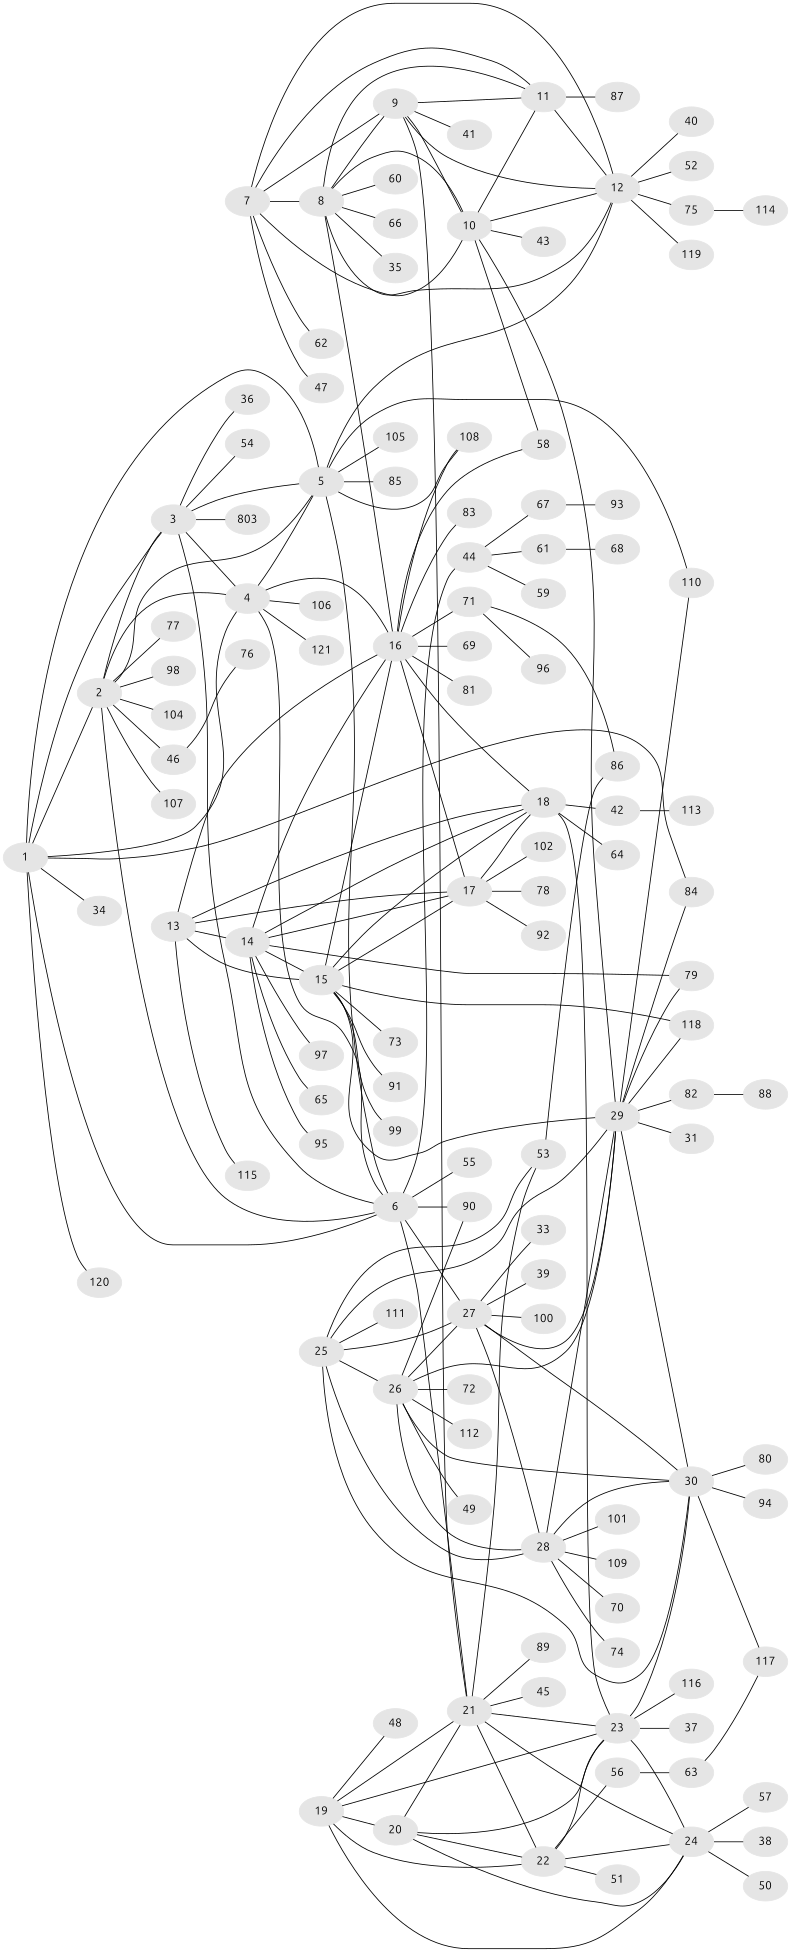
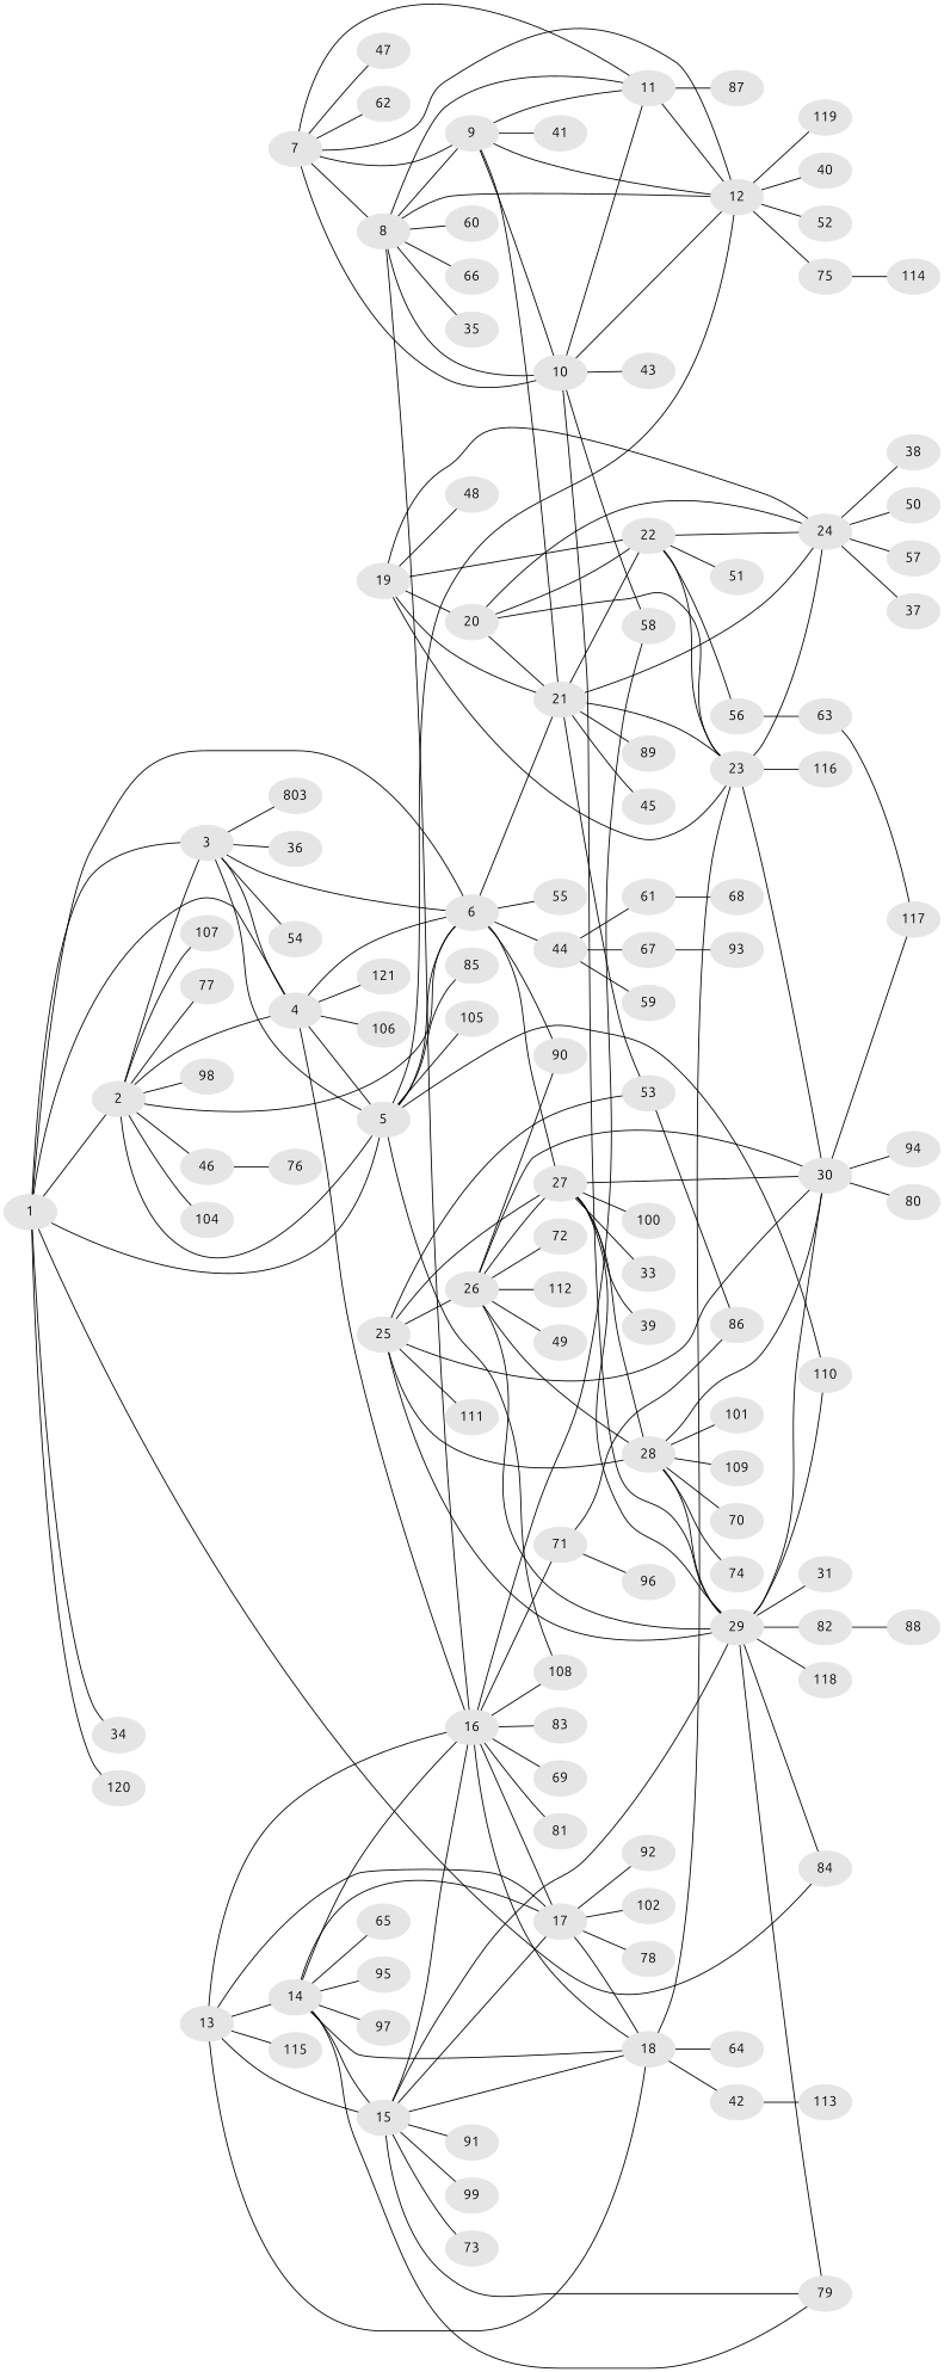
  graph {
    fontname=Ubuntu
    rankdir=LR
    node [color=gray90 fontname=Ubuntu style=filled]
    edge [fontname=Ubuntu]
    1
    2
    3
    4
    5
    6
    34
    84
    120
    46
    77
    98
    104
    107
    36
    54
    n17 [label=803]
    16
    106
    121
    12
    85
    105
    108
    110
    21
    27
    44
    55
    90
    76
    58
    17
    18
    69
    71
    81
    83
    40
    52
    75
    119
    23
    22
    24
    45
    53
    89
    29
    30
    28
    33
    39
    100
    59
    61
    67
    7
    8
    9
    10
    11
    47
    62
    35
    60
    66
    41
    43
    87
    79
    118
    31
    82
    114
    13
    14
    15
    115
    65
    95
    97
    73
    91
    99
    78
    92
    102
    42
    64
    86
    96
    116
    113
    19
    20
    48
    51
    56
    37
    38
    50
    57
    63
    80
    94
    117
    25
    26
    111
    49
    72
    112
    70
    74
    101
    109
    88
    68
    93
    1 -- 2
    1 -- 3
    1 -- 4
    1 -- 5
    1 -- 6
    1 -- 34
    1 -- 84
    1 -- 120
    2 -- 3
    2 -- 4
    2 -- 5
    2 -- 6
    2 -- 46
    2 -- 77
    2 -- 98
    2 -- 104
    2 -- 107
    3 -- 4
    3 -- 5
    3 -- 6
    3 -- 36
    3 -- 54
    3 -- n17
    4 -- 5
    4 -- 6
    4 -- 16
    4 -- 106
    4 -- 121
    5 -- 6
    5 -- 12
    5 -- 85
    5 -- 105
    5 -- 108
    5 -- 110
    6 -- 21
    6 -- 27
    6 -- 44
    6 -- 55
    6 -- 90
    46 -- 76
    16 -- 108
    16 -- 58
    16 -- 17
    16 -- 18
    16 -- 69
    16 -- 71
    16 -- 81
    16 -- 83
    12 -- 40
    12 -- 52
    12 -- 75
    12 -- 119
    21 -- 23
    21 -- 22
    21 -- 24
    21 -- 45
    21 -- 53
    21 -- 89
    27 -- 29
    27 -- 30
    27 -- 28
    27 -- 33
    27 -- 39
    27 -- 100
    44 -- 59
    44 -- 61
    44 -- 67
    17 -- 18
    17 -- 78
    17 -- 92
    17 -- 102
    18 -- 23
    18 -- 42
    18 -- 64
    71 -- 86
    71 -- 96
    75 -- 114
    23 -- 24
    23 -- 30
    23 -- 116
    22 -- 23
    22 -- 24
    22 -- 51
    22 -- 56
-   23 -- 37
+   24 -- 37
    24 -- 38
    24 -- 50
    24 -- 57
    53 -- 86
    29 -- 84
    29 -- 110
    29 -- 30
    29 -- 79
    29 -- 118
    29 -- 31
    29 -- 82
    30 -- 80
    30 -- 94
    30 -- 117
    28 -- 29
    28 -- 30
    28 -- 70
    28 -- 74
    28 -- 101
    28 -- 109
    61 -- 68
    67 -- 93
    7 -- 12
    7 -- 8
    7 -- 9
    7 -- 10
    7 -- 11
    7 -- 47
    7 -- 62
    8 -- 16
    8 -- 12
    8 -- 9
    8 -- 10
    8 -- 11
    8 -- 35
    8 -- 60
    8 -- 66
    9 -- 12
    9 -- 21
    9 -- 10
    9 -- 11
    9 -- 41
    10 -- 12
    10 -- 58
    10 -- 29
    10 -- 11
    10 -- 43
    11 -- 12
    11 -- 87
    82 -- 88
    13 -- 16
    13 -- 17
    13 -- 18
    13 -- 14
    13 -- 15
    13 -- 115
    14 -- 16
    14 -- 17
    14 -- 18
    14 -- 79
    14 -- 15
    14 -- 65
    14 -- 95
    14 -- 97
    15 -- 16
    15 -- 17
    15 -- 18
    15 -- 29
-   15 -- 118
+   15 -- 79
    15 -- 73
    15 -- 91
    15 -- 99
    42 -- 113
    19 -- 21
    19 -- 23
    19 -- 22
    19 -- 24
    19 -- 20
    19 -- 48
    20 -- 21
    20 -- 23
    20 -- 22
    20 -- 24
    56 -- 63
    63 -- 117
    25 -- 27
    25 -- 53
    25 -- 29
    25 -- 30
    25 -- 28
    25 -- 26
    25 -- 111
    26 -- 27
    26 -- 90
    26 -- 29
    26 -- 30
    26 -- 28
    26 -- 49
    26 -- 72
    26 -- 112
  }
